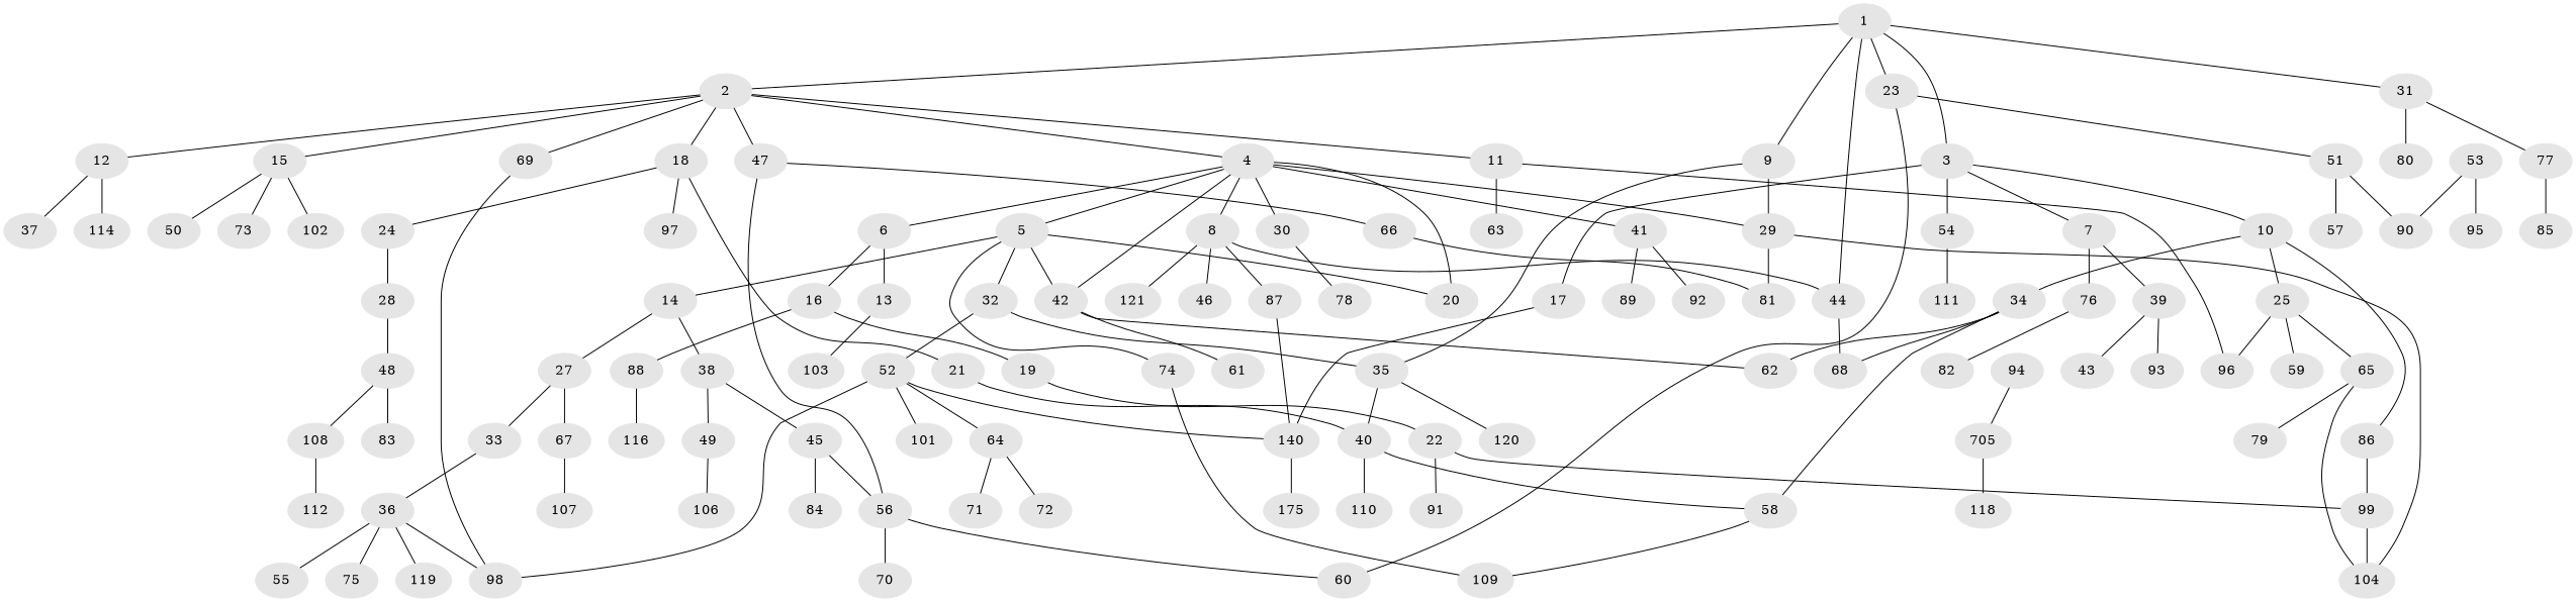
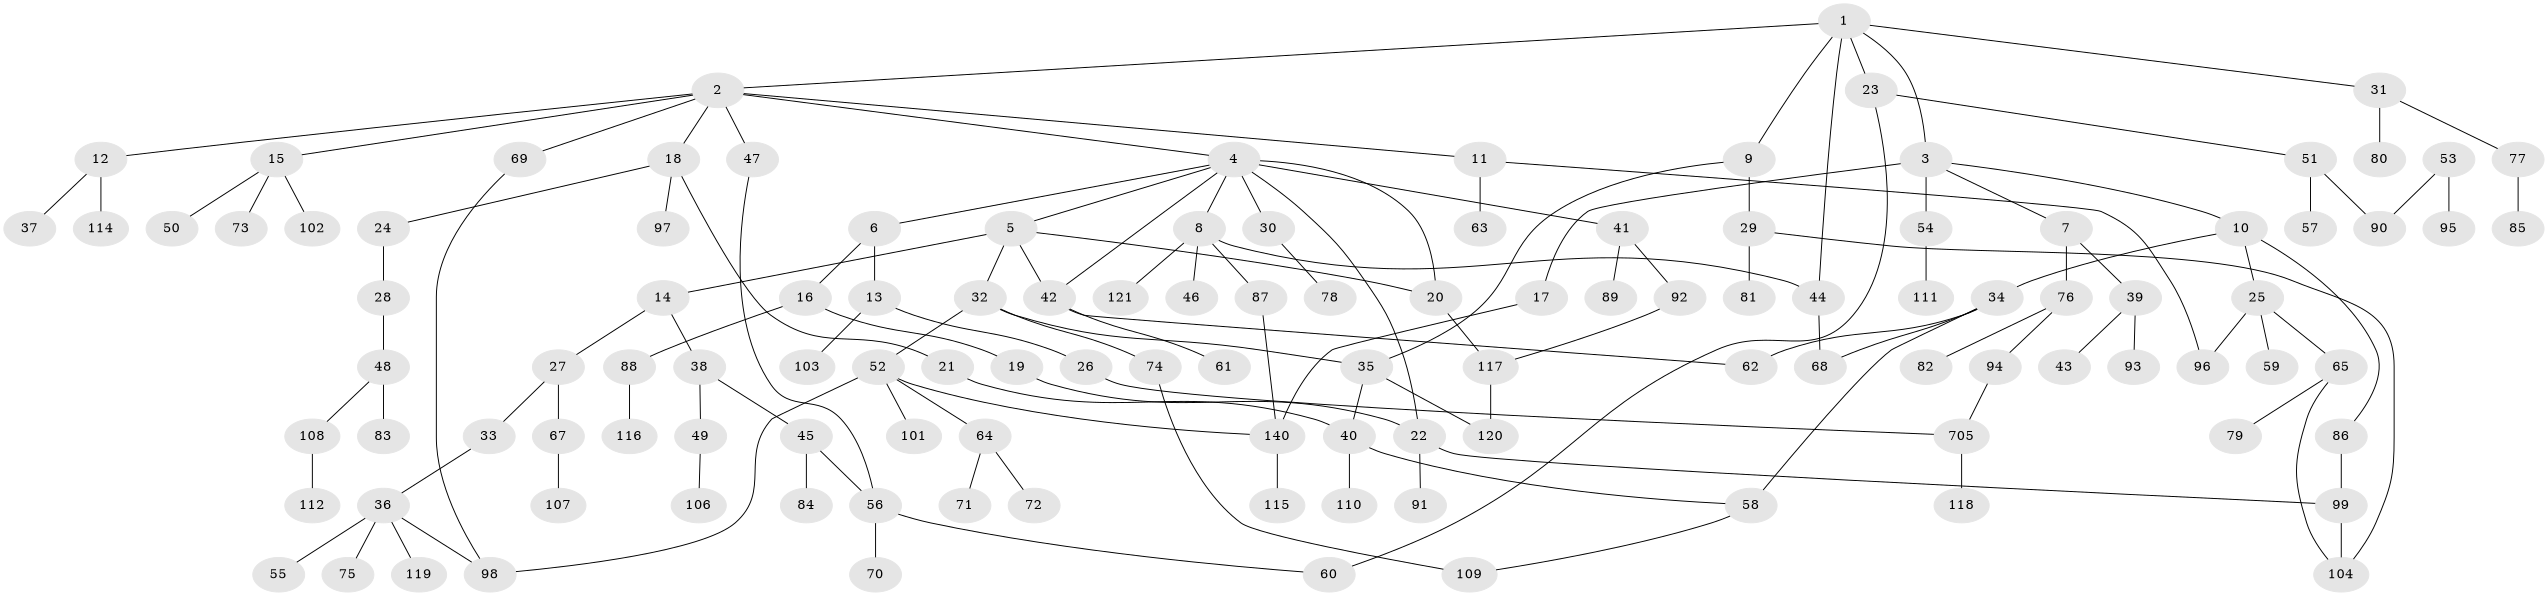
  graph {
    node [color=gray90 style=filled]
    1
    2
    3
    9
    23
    31
    44
    4
    11
    12
    15
    18
    47
    69
    7
    10
    17
    54
    29
    35
    51
    60
    77
    80
    68
    5
    6
    8
    20
    22
    30
    41
    42
    63
    96
    37
    114
    50
    73
    102
    21
    24
    97
    56
-   66
    98
    39
    76
    25
    34
    86
    n52 [label=140]
    111
    14
    32
    74
    13
    16
    46
    87
    121
+   117
    99
    91
    78
    89
    92
    62
    61
    27
    38
    52
    109
+   26
    103
    19
    88
    43
    93
    82
    94
    81
    104
    40
    120
    59
    65
    58
    n89 [label=705]
    33
    67
    45
    49
    116
-   115 [label=175]
+   115
    28
    110
    57
    90
    48
    79
    118
    36
    107
    83
    108
    85
    64
    101
    55
    75
    119
    84
    106
    70
    112
    53
    95
    71
    72
    1 -- 2
    1 -- 3
    1 -- 9
    1 -- 23
    1 -- 31
    1 -- 44
    2 -- 4
    2 -- 11
    2 -- 12
    2 -- 15
    2 -- 18
    2 -- 47
    2 -- 69
    3 -- 7
    3 -- 10
    3 -- 17
    3 -- 54
    9 -- 29
    9 -- 35
    23 -- 51
    23 -- 60
    31 -- 77
    31 -- 80
    44 -- 68
    4 -- 5
    4 -- 6
    4 -- 8
    4 -- 20
-   4 -- 29
+   4 -- 22
    4 -- 30
    4 -- 41
    4 -- 42
    11 -- 63
    11 -- 96
    12 -- 37
    12 -- 114
    15 -- 50
    15 -- 73
    15 -- 102
    18 -- 21
    18 -- 24
    18 -- 97
    47 -- 56
-   47 -- 66
    69 -- 98
    7 -- 39
    7 -- 76
    10 -- 25
    10 -- 34
    10 -- 86
    17 -- n52
    54 -- 111
    29 -- 81
    29 -- 104
    35 -- 40
    35 -- 120
    51 -- 57
    51 -- 90
    77 -- 85
    5 -- 20
    5 -- 42
    5 -- 14
    5 -- 32
-   5 -- 74
+   32 -- 74
    6 -- 13
    6 -- 16
    8 -- 44
    8 -- 46
    8 -- 87
    8 -- 121
+   20 -- 117
    22 -- 99
    22 -- 91
    30 -- 78
    41 -- 89
    41 -- 92
    42 -- 62
    42 -- 61
    21 -- 40
    24 -- 28
    56 -- 60
    56 -- 70
-   66 -- 81
    39 -- 43
    39 -- 93
    76 -- 82
+   76 -- 94
    25 -- 96
    25 -- 59
    25 -- 65
    34 -- 68
    34 -- 62
    34 -- 58
    86 -- 99
    n52 -- 115
    14 -- 27
    14 -- 38
    32 -- 35
    32 -- 52
    74 -- 109
+   13 -- 26
    13 -- 103
    16 -- 19
    16 -- 88
    87 -- n52
+   117 -- 120
    99 -- 104
+   92 -- 117
    27 -- 33
    27 -- 67
    38 -- 45
    38 -- 49
    52 -- 98
    52 -- n52
    52 -- 64
    52 -- 101
+   26 -- n89
    19 -- 22
    88 -- 116
    94 -- n89
    40 -- 58
    40 -- 110
    65 -- 104
    65 -- 79
    58 -- 109
    n89 -- 118
    33 -- 36
    67 -- 107
    45 -- 56
    45 -- 84
    49 -- 106
    28 -- 48
    48 -- 83
    48 -- 108
    36 -- 98
    36 -- 55
    36 -- 75
    36 -- 119
    108 -- 112
    64 -- 71
    64 -- 72
    53 -- 90
    53 -- 95
  }
